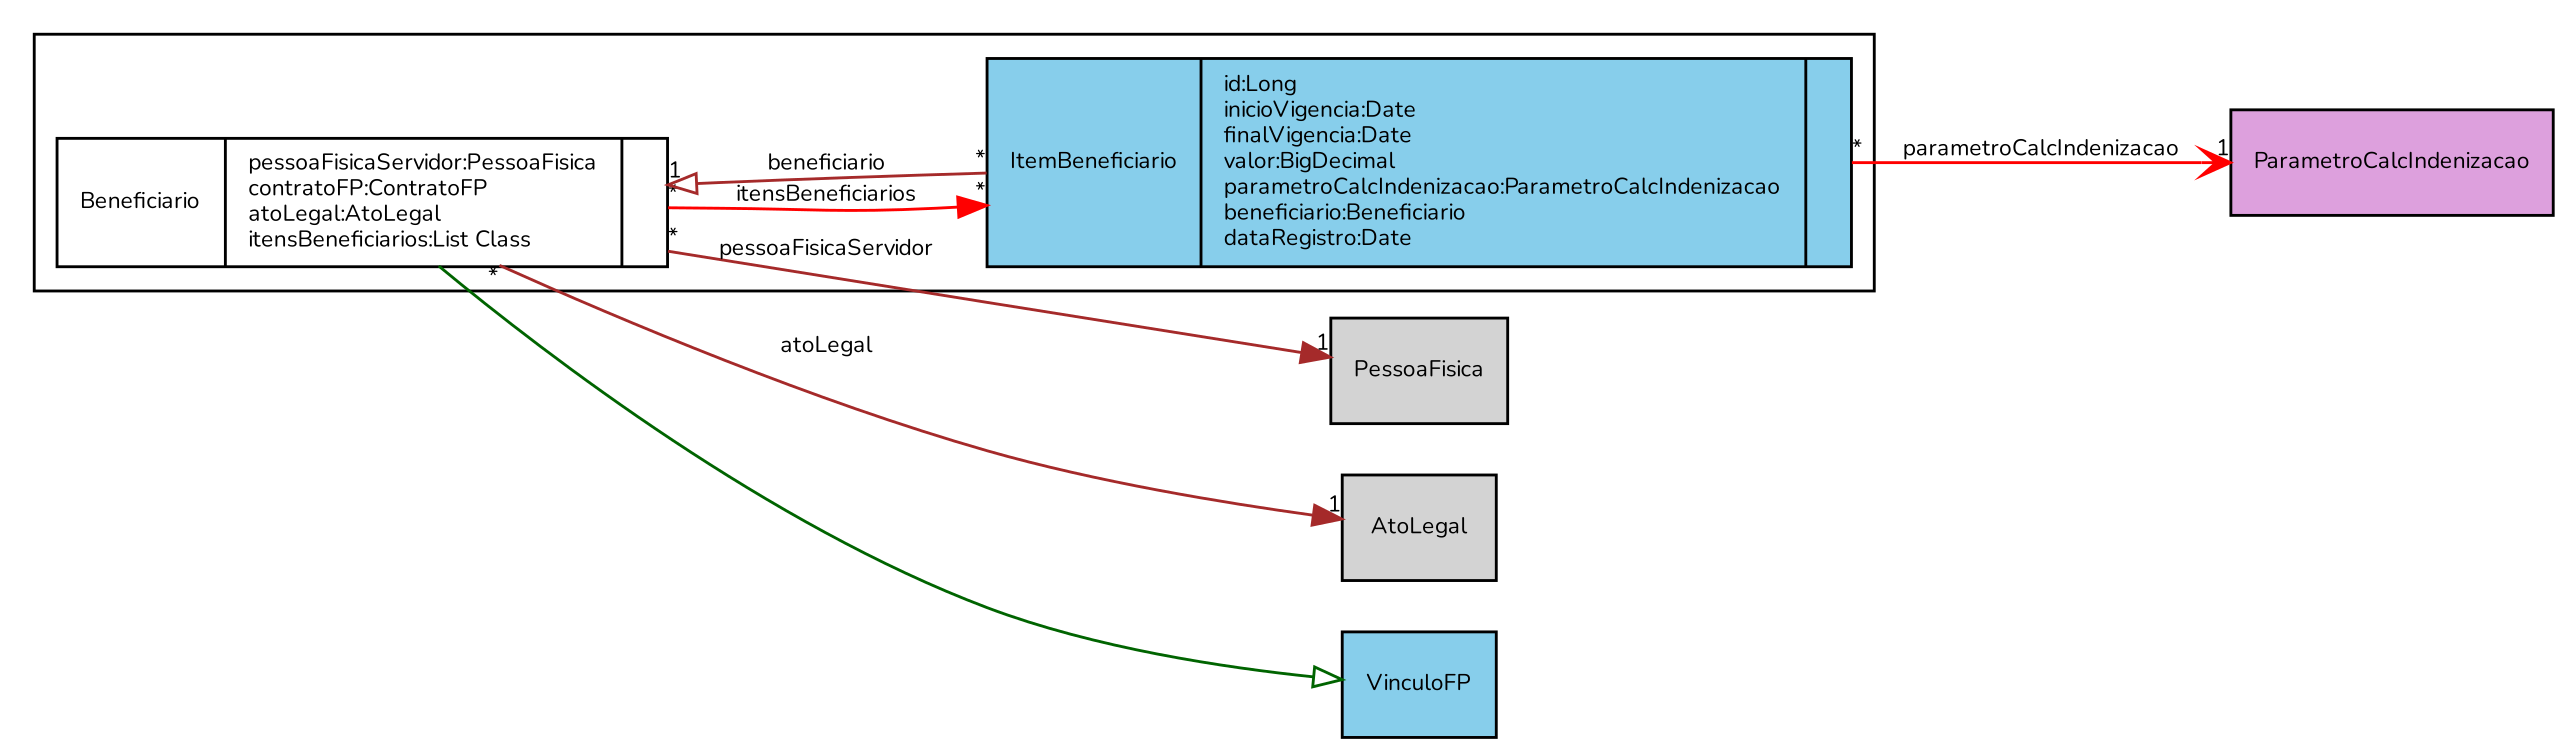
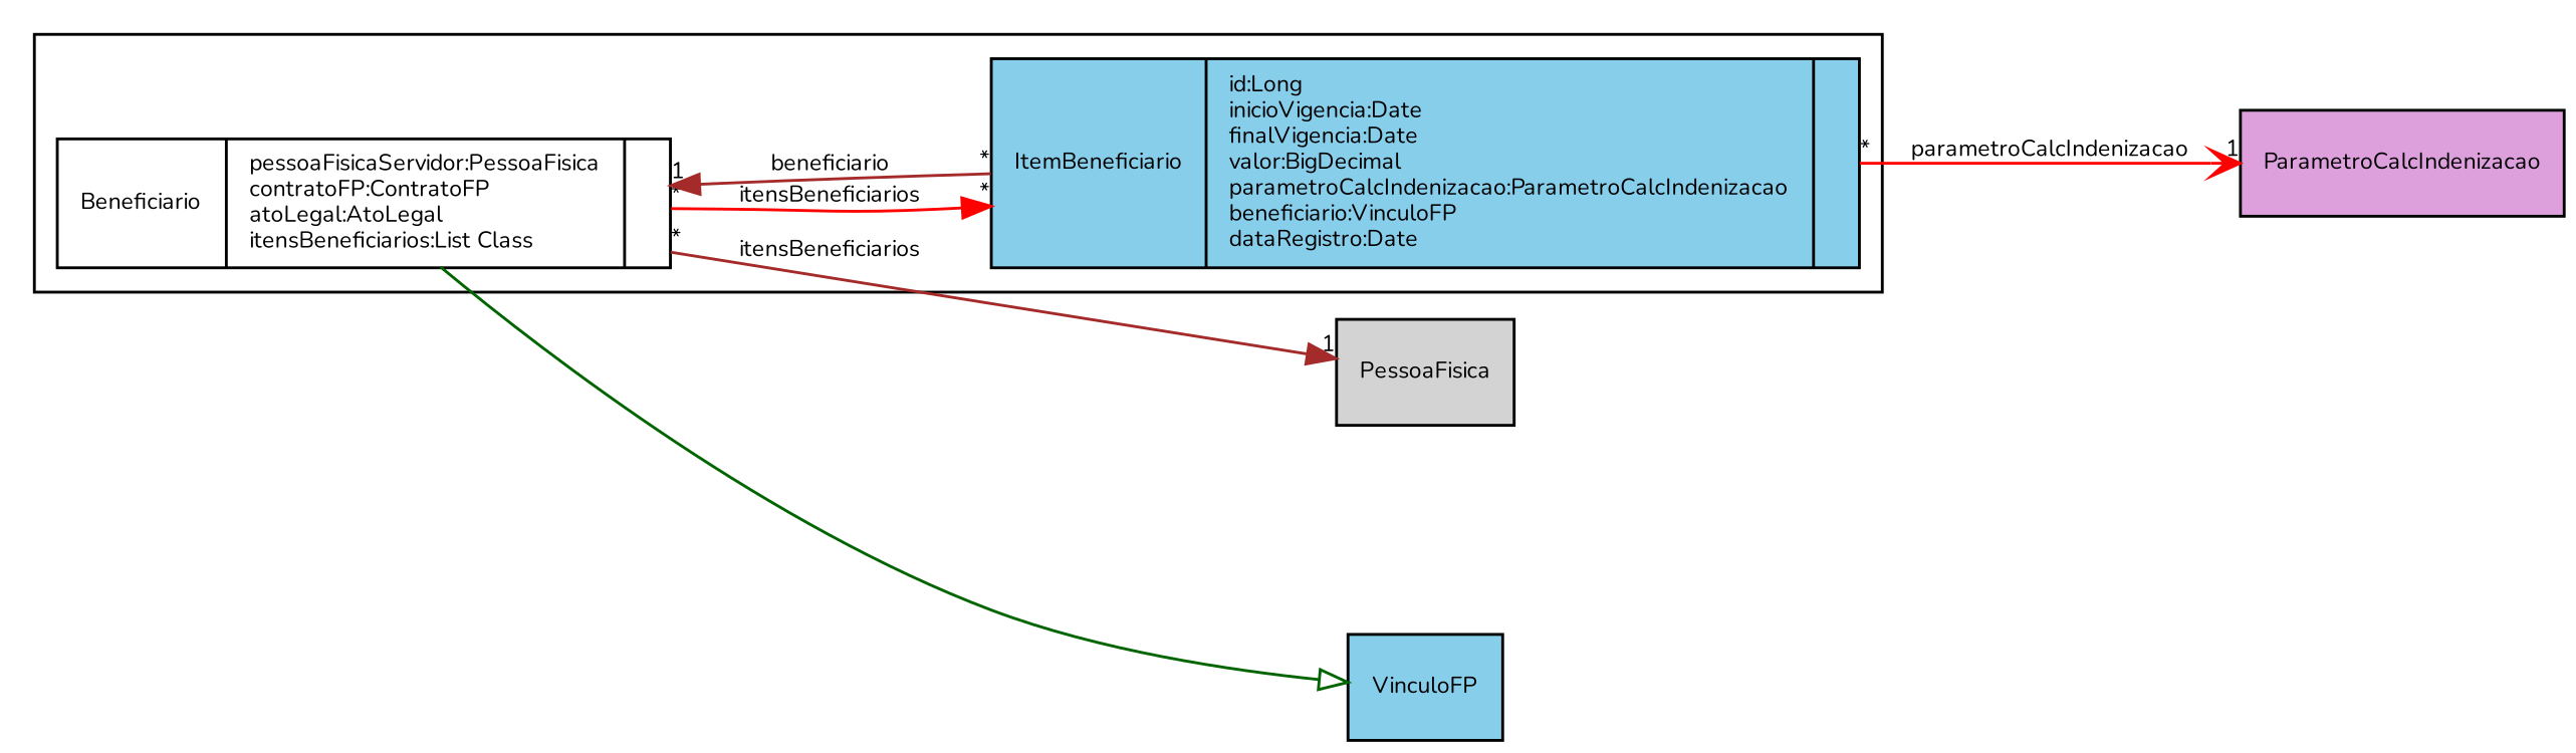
  digraph {
    fontname=Nunito
    fontsize=8
    rankdir=LR
    node [fillcolor=skyblue fontname=Nunito fontsize=8 shape=record style=filled]
    edge [arrowhead=normal color=brown fontname=Nunito fontsize=8 headlabel=1 taillabel="*"]
    n1 [fillcolor=white label="{Beneficiario|pessoaFisicaServidor:PessoaFisica\lcontratoFP:ContratoFP\latoLegal:AtoLegal\litensBeneficiarios:List Class\l|\l}"]
-   n2 [label="{ItemBeneficiario|id:Long\linicioVigencia:Date\lfinalVigencia:Date\lvalor:BigDecimal\lparametroCalcIndenizacao:ParametroCalcIndenizacao\lbeneficiario:Beneficiario\ldataRegistro:Date\l|\l}"]
+   n2 [label="{ItemBeneficiario|id:Long\linicioVigencia:Date\lfinalVigencia:Date\lvalor:BigDecimal\lparametroCalcIndenizacao:ParametroCalcIndenizacao\lbeneficiario:VinculoFP\ldataRegistro:Date\l|\l}"]
    PessoaFisica [fillcolor=lightgrey]
-   AtoLegal [fillcolor=lightgrey]
    VinculoFP
    ParametroCalcIndenizacao [fillcolor=plum]
    subgraph cluster_1 {
      n1
      n2
    }
    n1 -> n2 [color=red headlabel="*" label=itensBeneficiarios]
-   n1 -> PessoaFisica [label=pessoaFisicaServidor]
-   n1 -> AtoLegal [label=atoLegal]
+   n1 -> PessoaFisica [label=itensBeneficiarios]
    n1 -> VinculoFP [arrowhead=onormal color=darkgreen headlabel="" taillabel=""]
-   n2 -> n1 [arrowhead=onormal label=beneficiario]
+   n2 -> n1 [label=beneficiario]
    n2 -> ParametroCalcIndenizacao [arrowhead=vee color=red label=parametroCalcIndenizacao]
  }
